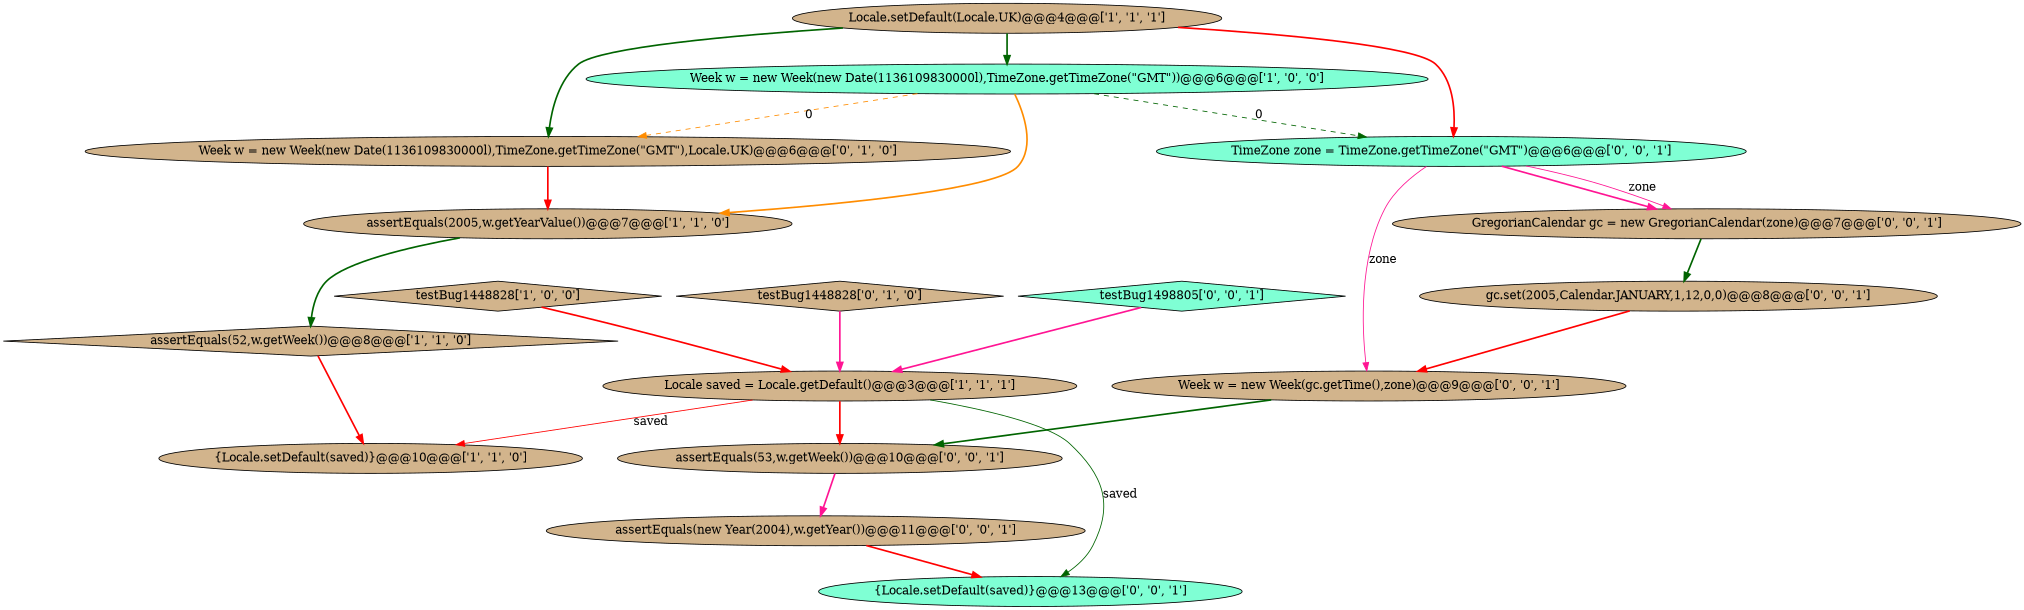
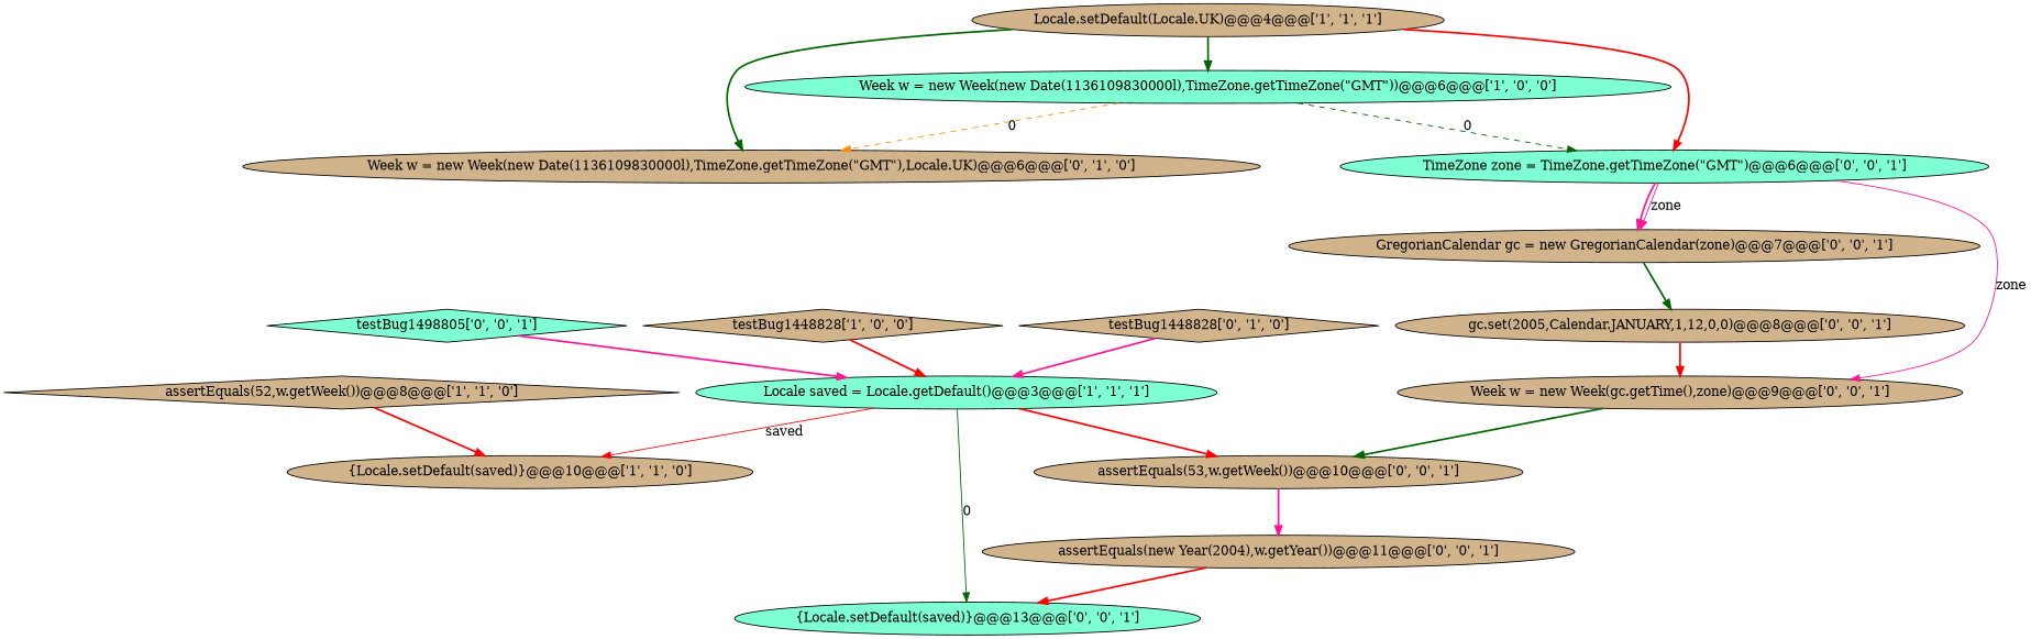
  digraph {
    node [fillcolor=tan shape=ellipse style=filled]
    edge [color=red style=bold]
    n1 [fillcolor=aquamarine label="{Locale.setDefault(saved)}@@@13@@@['0', '0', '1']"]
-   n2 [label="Locale saved = Locale.getDefault()@@@3@@@['1', '1', '1']"]
+   n2 [fillcolor=aquamarine label="Locale saved = Locale.getDefault()@@@3@@@['1', '1', '1']"]
    n3 [label="{Locale.setDefault(saved)}@@@10@@@['1', '1', '0']"]
    n4 [label="assertEquals(53,w.getWeek())@@@10@@@['0', '0', '1']"]
    n5 [label="Locale.setDefault(Locale.UK)@@@4@@@['1', '1', '1']"]
    n6 [label="Week w = new Week(new Date(1136109830000l),TimeZone.getTimeZone(\"GMT\"),Locale.UK)@@@6@@@['0', '1', '0']"]
    n7 [fillcolor=aquamarine label="TimeZone zone = TimeZone.getTimeZone(\"GMT\")@@@6@@@['0', '0', '1']"]
    n8 [fillcolor=aquamarine label="Week w = new Week(new Date(1136109830000l),TimeZone.getTimeZone(\"GMT\"))@@@6@@@['1', '0', '0']"]
    n9 [label="assertEquals(new Year(2004),w.getYear())@@@11@@@['0', '0', '1']"]
    n10 [label="gc.set(2005,Calendar.JANUARY,1,12,0,0)@@@8@@@['0', '0', '1']"]
    n11 [label="Week w = new Week(gc.getTime(),zone)@@@9@@@['0', '0', '1']"]
    n12 [fillcolor=aquamarine label="testBug1498805['0', '0', '1']" shape=diamond]
    n13 [label="testBug1448828['1', '0', '0']" shape=diamond]
-   n14 [label="assertEquals(2005,w.getYearValue())@@@7@@@['1', '1', '0']"]
    n15 [label="assertEquals(52,w.getWeek())@@@8@@@['1', '1', '0']" shape=diamond]
    n16 [label="GregorianCalendar gc = new GregorianCalendar(zone)@@@7@@@['0', '0', '1']"]
    n17 [label="testBug1448828['0', '1', '0']" shape=diamond]
-   n2 -> n1 [color=darkgreen label=saved style=solid]
+   n2 -> n1 [color=darkgreen label=0 style=solid]
    n2 -> n3 [label=saved style=solid]
    n2 -> n4
    n4 -> n9 [color=deeppink]
    n5 -> n6 [color=darkgreen]
    n5 -> n7
    n5 -> n8 [color=darkgreen]
-   n6 -> n14
    n7 -> n11 [color=deeppink label=zone style=solid]
    n7 -> n16 [color=deeppink]
    n7 -> n16 [color=deeppink label=zone style=solid]
    n8 -> n6 [color=darkorange label=0 style=dashed]
    n8 -> n7 [color=darkgreen label=0 style=dashed]
-   n8 -> n14 [color=darkorange]
    n9 -> n1
    n10 -> n11
    n11 -> n4 [color=darkgreen]
    n12 -> n2 [color=deeppink]
    n13 -> n2
-   n14 -> n15 [color=darkgreen]
    n15 -> n3
    n16 -> n10 [color=darkgreen]
    n17 -> n2 [color=deeppink]
  }
